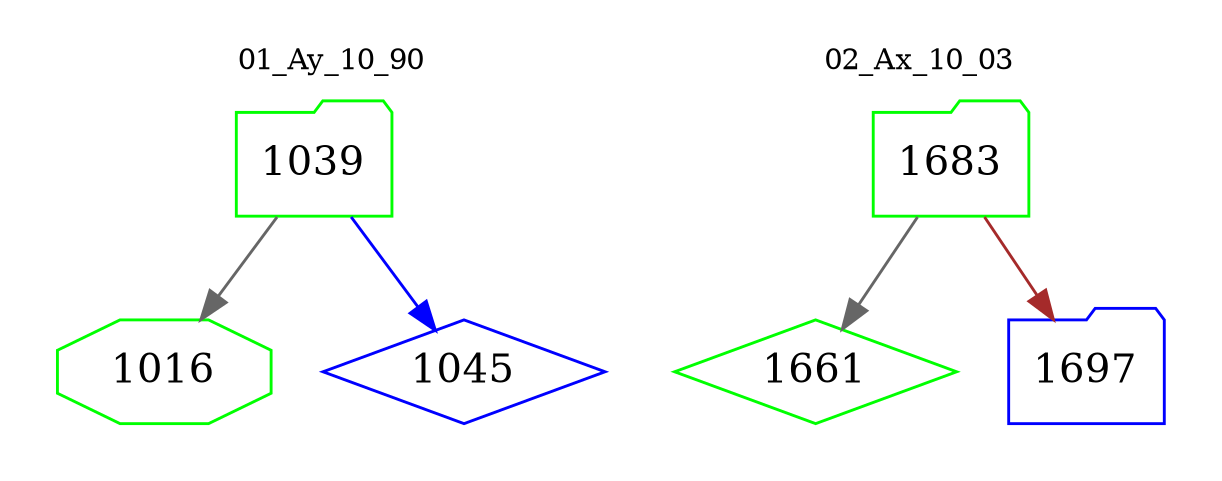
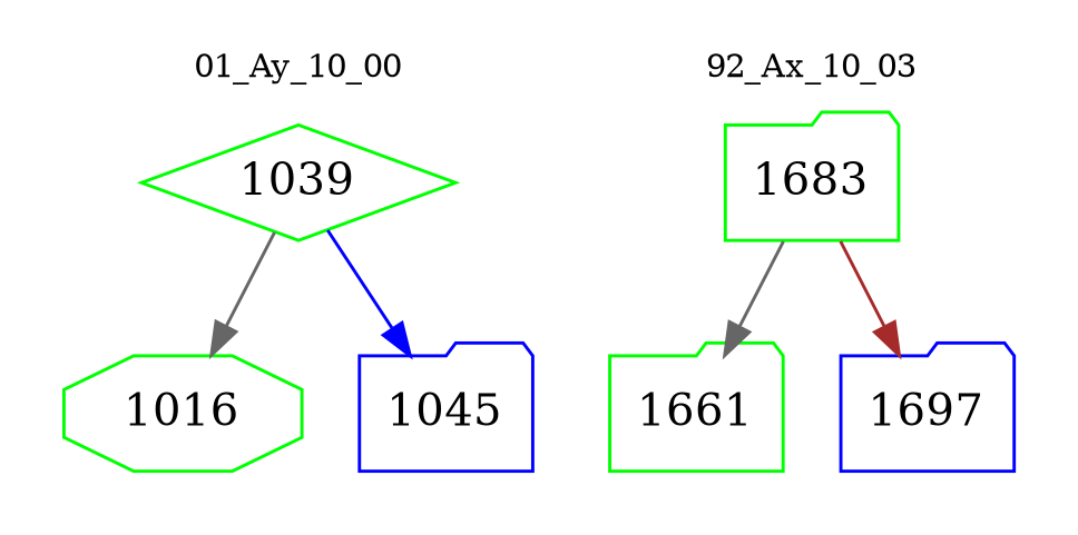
  digraph {
    node [color=green shape=folder]
    edge [color=gray40]
-   n1 [label=1039]
+   n1 [label=1039 shape=diamond]
    n2 [label=1016 shape=octagon]
-   n3 [color=blue label=1045 shape=diamond]
+   n3 [color=blue label=1045]
    n4 [label=1683]
-   n5 [label=1661 shape=diamond]
+   n5 [label=1661]
    n6 [color=blue label=1697]
    subgraph cluster_1 {
      color=white
      fontsize=10
-     label="01_Ay_10_90"
+     label="01_Ay_10_00"
      n1
      n2
      n3
    }
    subgraph cluster_2 {
      color=white
      fontsize=10
-     label="02_Ax_10_03"
+     label="92_Ax_10_03"
      n4
      n5
      n6
    }
    n1 -> n2
    n1 -> n3 [color=blue]
    n4 -> n5
    n4 -> n6 [color=brown]
  }
